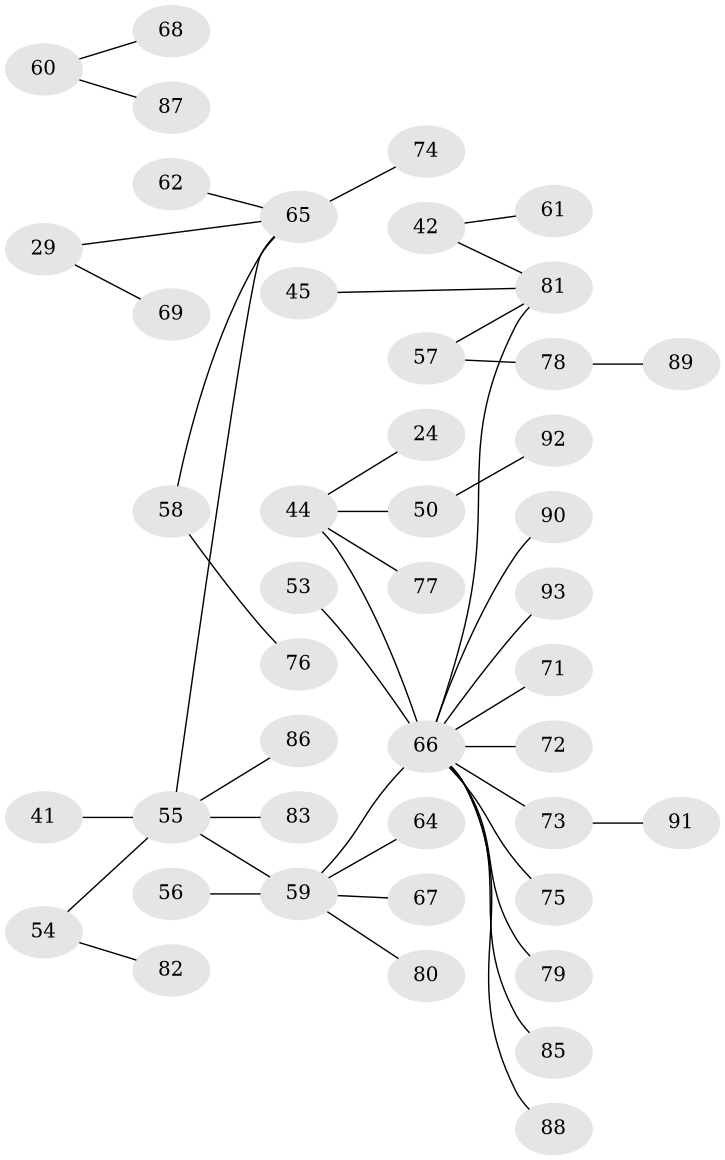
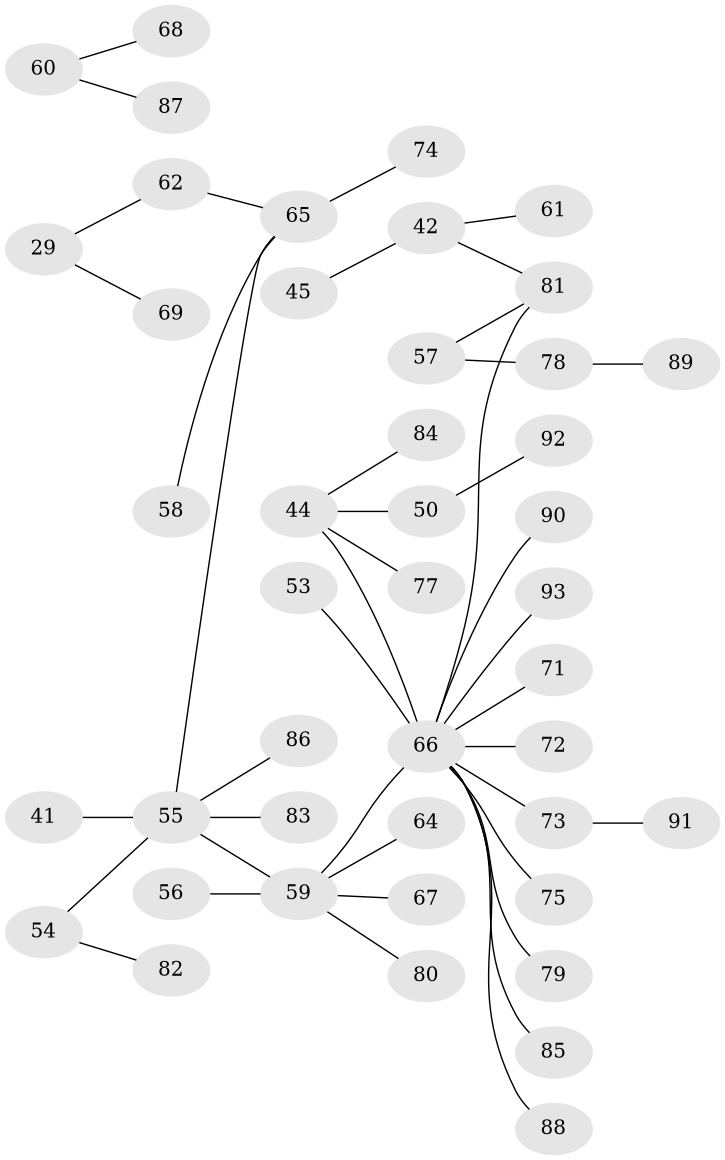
  graph {
    rankdir=LR
    node [color=gray90 style=filled]
    65 [super="+26+22"]
    74
    29
    69
    55 [super="+51"]
    59 [super="+5+6+36+37+47+52"]
    83
    86
    41
    42
    61
    81 [super="+35"]
    44
    50
    66 [super="+16+13+24+27+30+31+14+15+25+49+43+48+63"]
    77
-   84 [label=24]
+   84
    92
    71
    72
    73 [super="+40+46"]
    75
    79
    85
    88
    90
    93
    45
    53
    60
    68
    87
    54
    82
    64
    67
    80
    56
    57
    78
    89
    58
-   76
    62
    91
    65 -- 74
-   29 -- 65
+   29 -- 62
    29 -- 69
    55 -- 65
    55 -- 59
    55 -- 83
    55 -- 86
    59 -- 66
    59 -- 64
    59 -- 67
    59 -- 80
    41 -- 55
    42 -- 61
    42 -- 81
    44 -- 50
    44 -- 66
    44 -- 77
    44 -- 84
    50 -- 92
    66 -- 81
    66 -- 71
    66 -- 72
    66 -- 73
    66 -- 75
    66 -- 79
    66 -- 85
    66 -- 88
    66 -- 90
    66 -- 93
    73 -- 91
-   45 -- 81
+   45 -- 42
    53 -- 66
    60 -- 68
    60 -- 87
    54 -- 55
    54 -- 82
    56 -- 59
    57 -- 81
    57 -- 78
    78 -- 89
    58 -- 65
-   58 -- 76
    62 -- 65
  }
